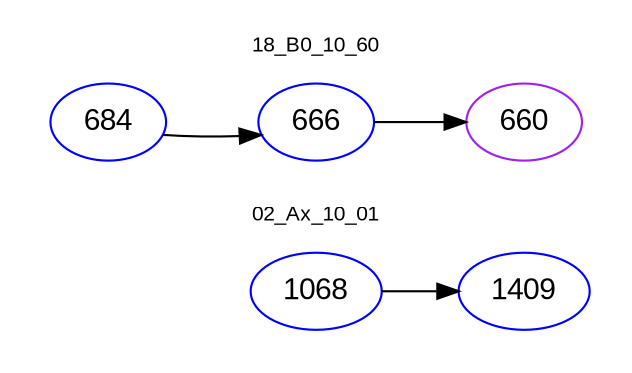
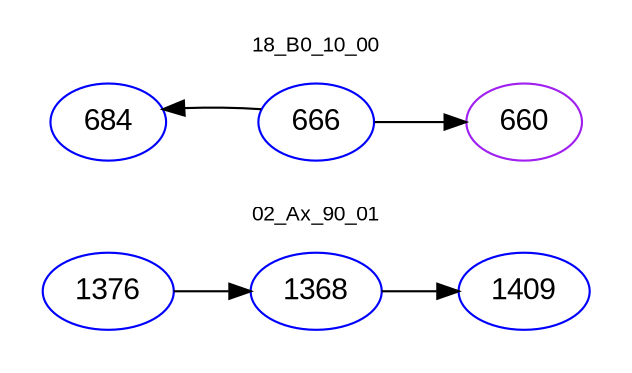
  digraph {
    fontname="Liberation Sans"
    rankdir=LR
    node [color=blue fontname="Liberation Sans"]
    edge [color=black fontname="Liberation Sans"]
-   n2 [label=1068]
+   n1 [label=1376]
+   n2 [label=1368]
    n3 [label=1409]
    n4 [label=684]
    n5 [label=666]
    n6 [color=purple label=660]
    subgraph cluster_1 {
      color=white
      fontsize=10
-     label="02_Ax_10_01"
+     label="02_Ax_90_01"
+     n1
      n2
      n3
    }
    subgraph cluster_2 {
      color=white
      fontsize=10
-     label="18_B0_10_60"
+     label="18_B0_10_00"
      n4
      n5
      n6
    }
+   n1 -> n2
    n2 -> n3
-   n4 -> n5
+   n5 -> n4
    n5 -> n6
  }
